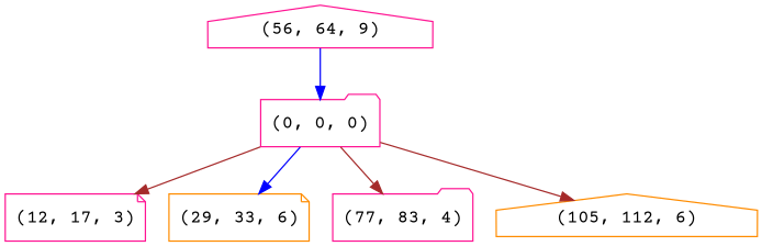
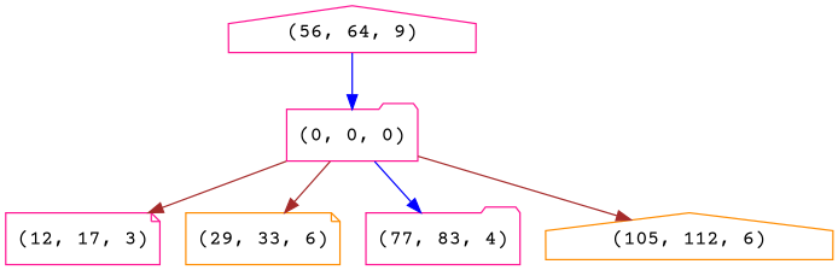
  digraph {
    fontname="Courier Prime"
    node [color=deeppink fontname="Courier Prime" shape=note]
    edge [color=brown fontname="Courier Prime"]
    "(12, 17, 3)"
    "(0, 0, 0)" [shape=folder]
    n3 [color=darkorange label="(29, 33, 6)"]
    "(77, 83, 4)" [shape=folder]
    "(105, 112, 6)" [color=darkorange shape=house]
    "(56, 64, 9)" [shape=house]
    "(0, 0, 0)" -> "(12, 17, 3)"
-   "(0, 0, 0)" -> n3 [color=blue]
-   "(0, 0, 0)" -> "(77, 83, 4)"
+   "(0, 0, 0)" -> n3
+   "(0, 0, 0)" -> "(77, 83, 4)" [color=blue]
    "(0, 0, 0)" -> "(105, 112, 6)"
    "(56, 64, 9)" -> "(0, 0, 0)" [color=blue]
  }
